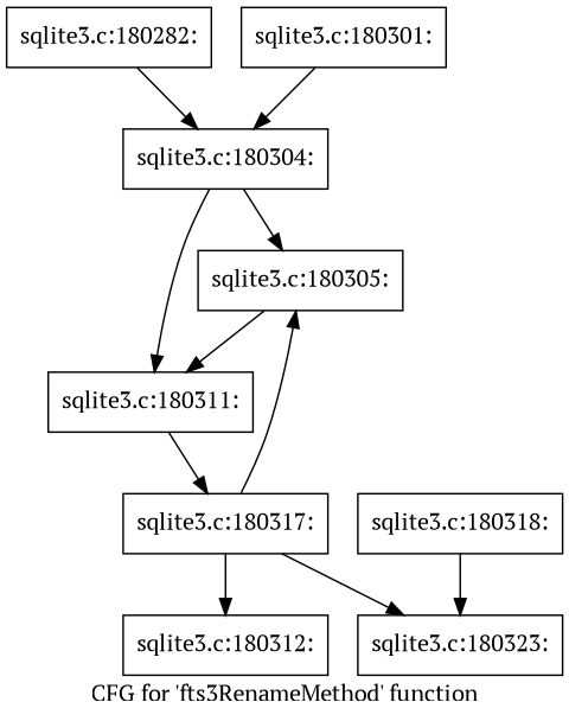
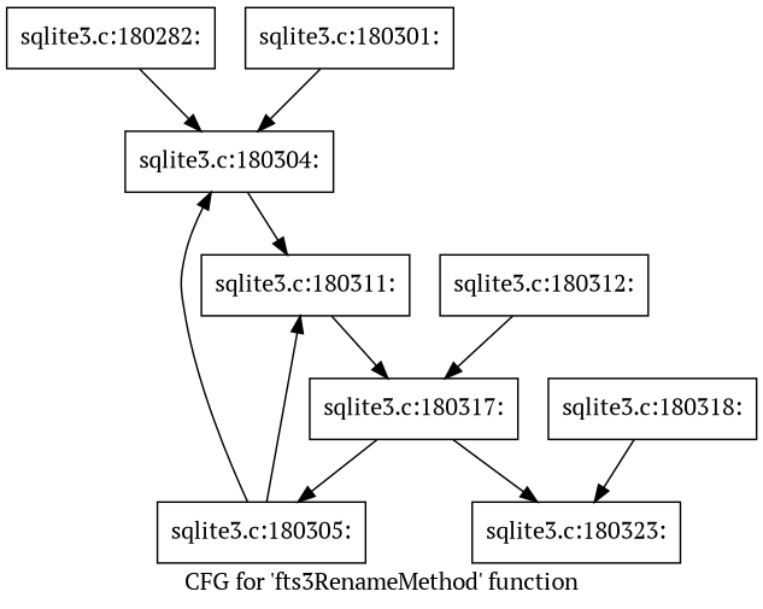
  digraph {
    fontname="PT Serif"
    label="CFG for 'fts3RenameMethod' function"
    node [fontname="PT Serif" shape=record]
    edge [fontname="PT Serif"]
    n1 [label="{sqlite3.c:180282:}"]
    n2 [label="{sqlite3.c:180304:}"]
    n3 [label="{sqlite3.c:180301:}"]
    n4 [label="{sqlite3.c:180305:}"]
    n5 [label="{sqlite3.c:180311:}"]
    n6 [label="{sqlite3.c:180317:}"]
    n7 [label="{sqlite3.c:180312:}"]
    n8 [label="{sqlite3.c:180323:}"]
    n9 [label="{sqlite3.c:180318:}"]
    n1 -> n2
-   n2 -> n4
+   n4 -> n2
    n2 -> n5
    n3 -> n2
    n4 -> n5
    n5 -> n6
    n6 -> n4
    n6 -> n8
-   n6 -> n7
+   n7 -> n6
    n9 -> n8
  }
